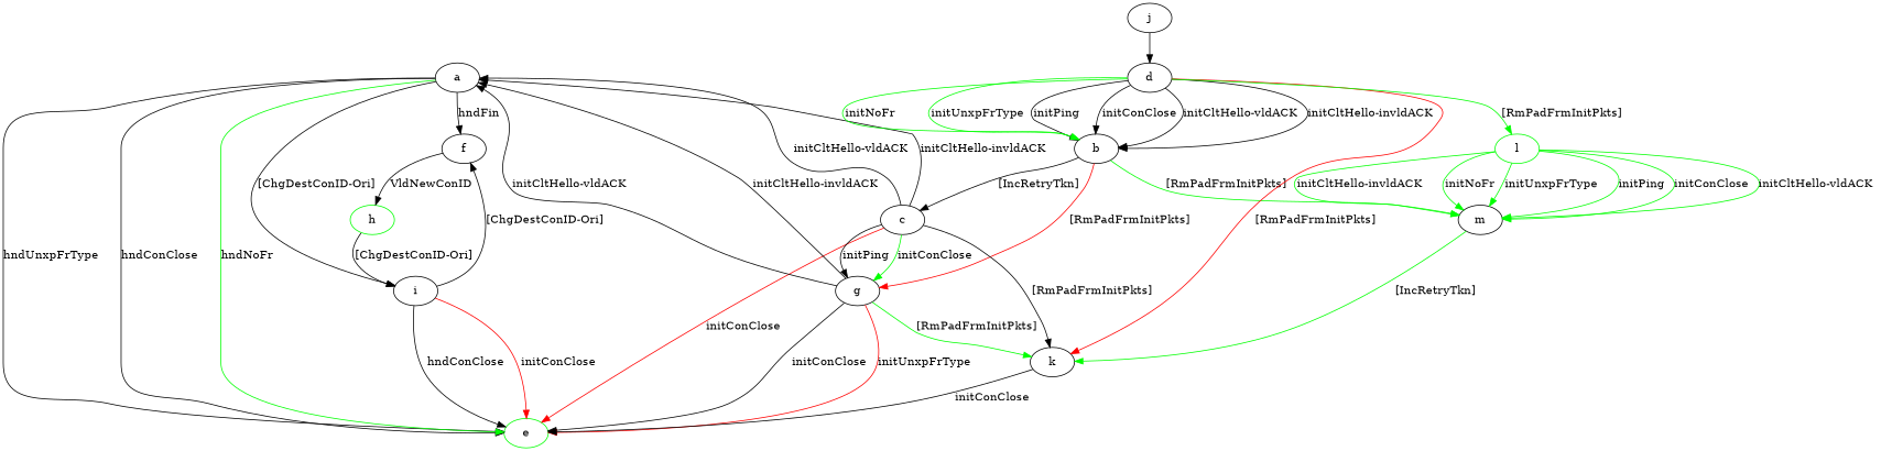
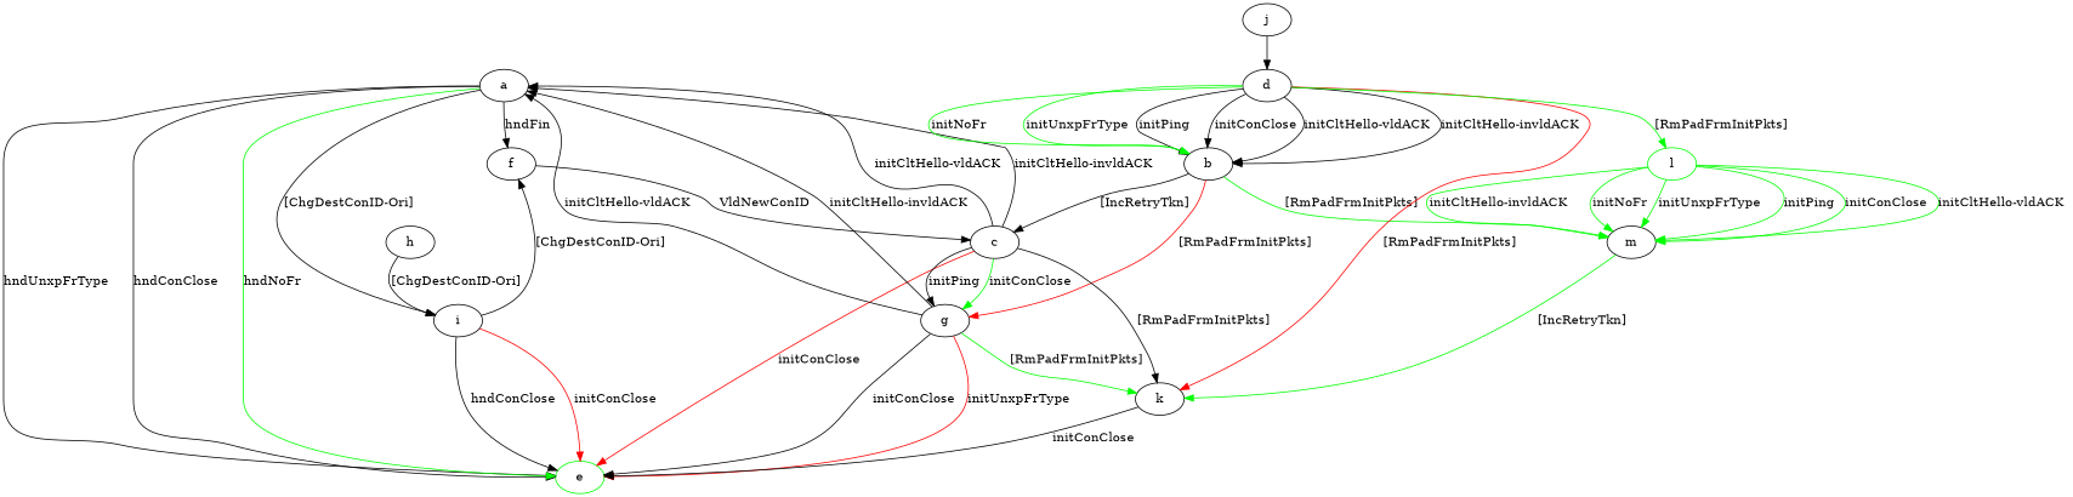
  digraph {
    e [color=green]
    a
    f
    i
-   h [color=green]
+   h
    b
    c
    m [color=black]
    g
    k
    d
    l [color=green]
    j
    a -> e [label="hndUnxpFrType "]
    a -> e [label="hndConClose "]
    a -> e [color=green label="hndNoFr "]
    a -> f [label="hndFin "]
    a -> i [label="[ChgDestConID-Ori] "]
-   f -> h [label="VldNewConID "]
+   f -> c [label="VldNewConID "]
    i -> e [label="hndConClose "]
    i -> e [color=red label="initConClose "]
    i -> f [label="[ChgDestConID-Ori] "]
    h -> i [label="[ChgDestConID-Ori] "]
    b -> c [label="[IncRetryTkn] "]
    b -> m [color=green label="[RmPadFrmInitPkts] "]
    b -> g [color=red label="[RmPadFrmInitPkts] "]
    c -> e [color=red label="initConClose "]
    c -> a [label="initCltHello-vldACK "]
    c -> a [label="initCltHello-invldACK "]
    c -> g [label="initPing "]
    c -> g [color=green label="initConClose "]
    c -> k [label="[RmPadFrmInitPkts] "]
    m -> k [color=green label="[IncRetryTkn] "]
    g -> e [label="initConClose "]
    g -> e [color=red label="initUnxpFrType "]
    g -> a [label="initCltHello-vldACK "]
    g -> a [label="initCltHello-invldACK "]
    g -> k [color=green label="[RmPadFrmInitPkts] "]
    k -> e [label="initConClose "]
    d -> b [label="initPing "]
    d -> b [label="initConClose "]
    d -> b [label="initCltHello-vldACK "]
    d -> b [label="initCltHello-invldACK "]
    d -> b [color=green label="initNoFr "]
    d -> b [color=green label="initUnxpFrType "]
    d -> k [color=red label="[RmPadFrmInitPkts] "]
    d -> l [color=green label="[RmPadFrmInitPkts] "]
    l -> m [color=green label="initPing "]
    l -> m [color=green label="initConClose "]
    l -> m [color=green label="initCltHello-vldACK "]
    l -> m [color=green label="initCltHello-invldACK "]
    l -> m [color=green label="initNoFr "]
    l -> m [color=green label="initUnxpFrType "]
    j -> d
  }
